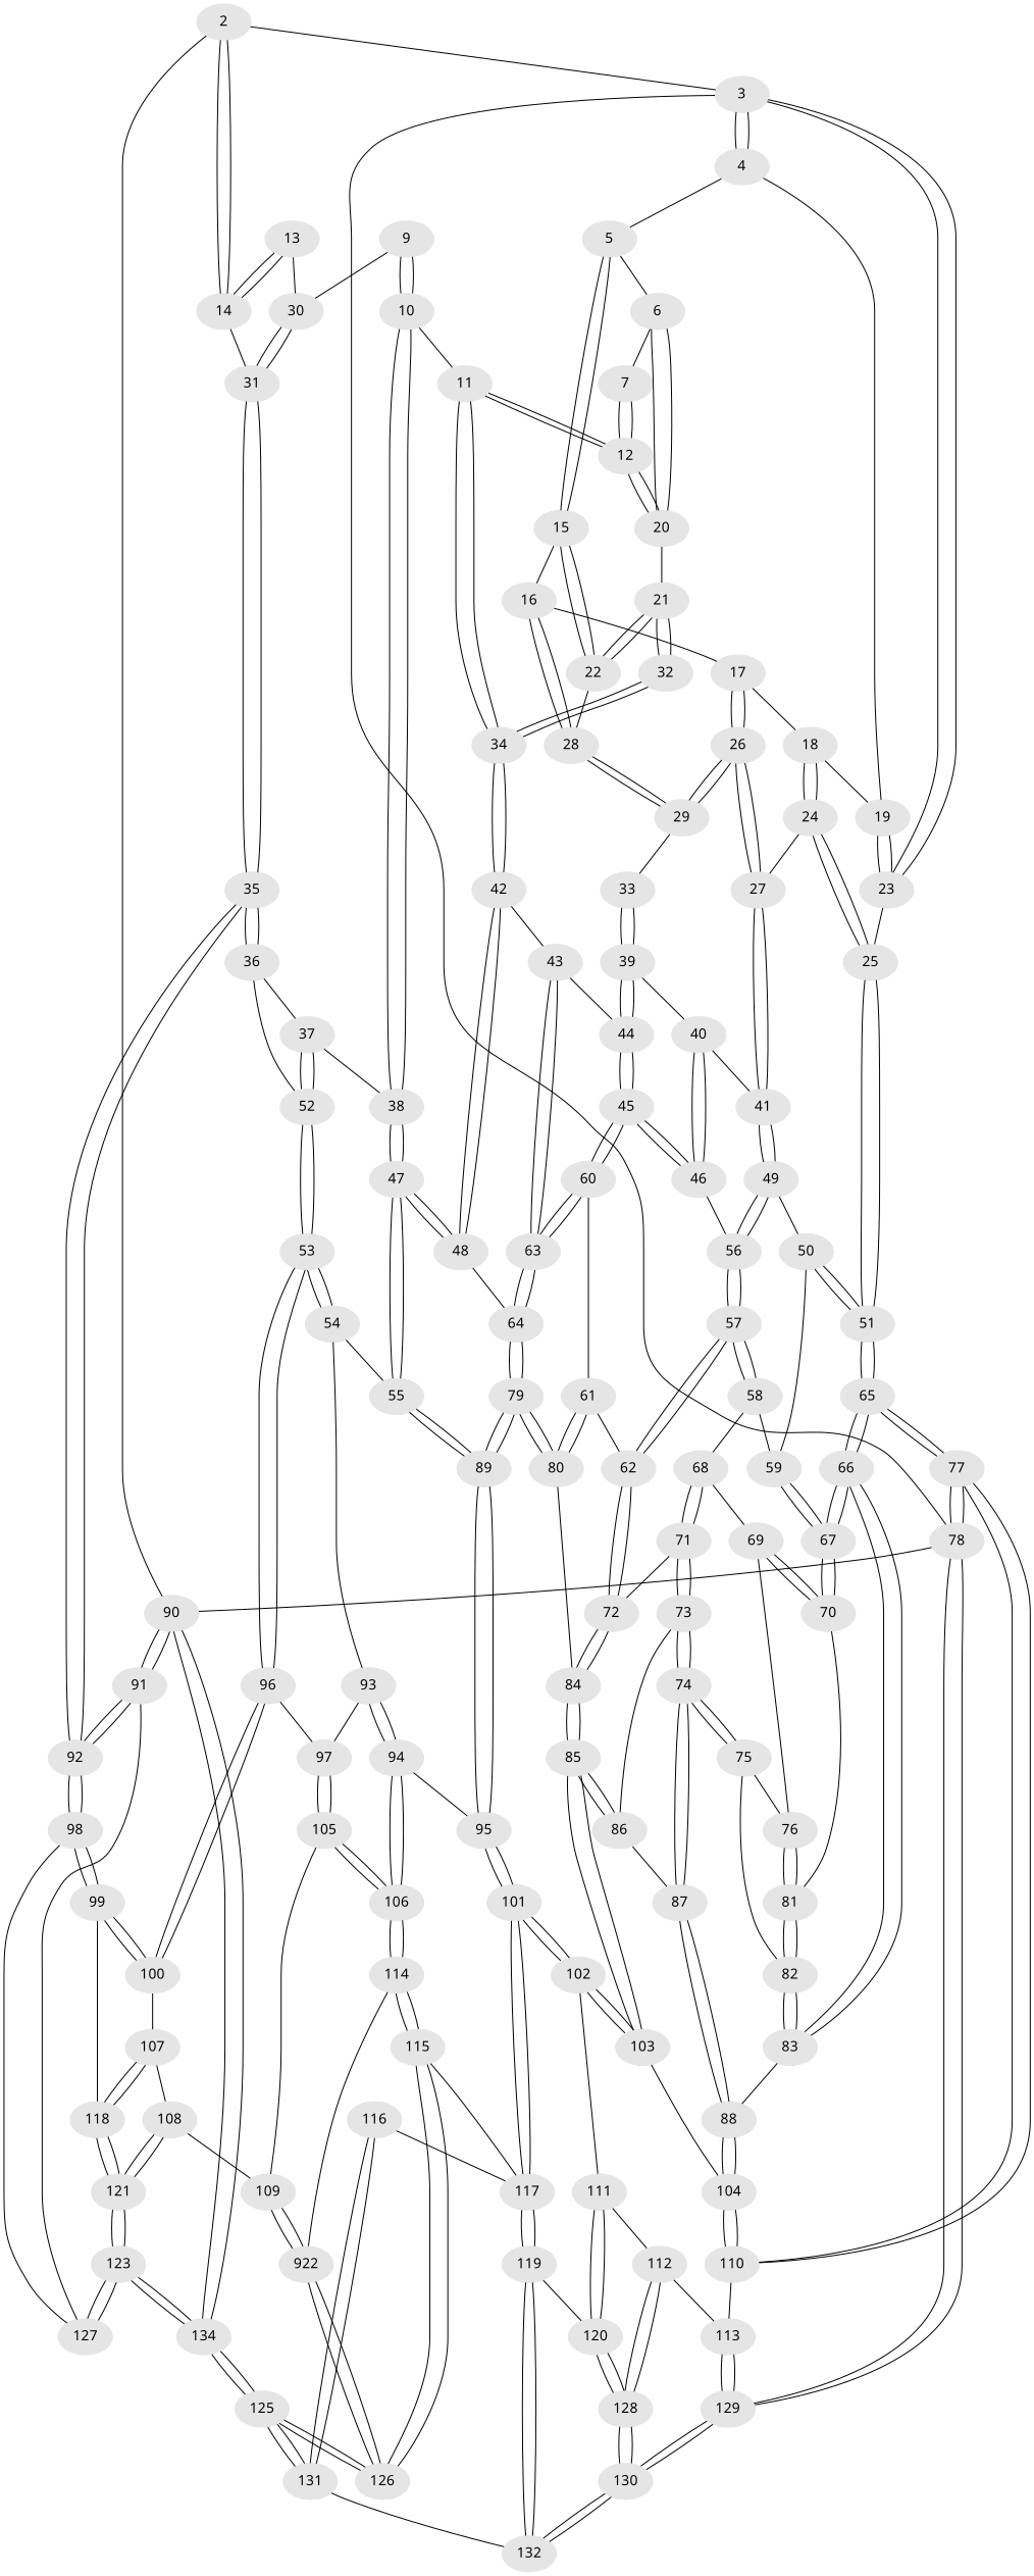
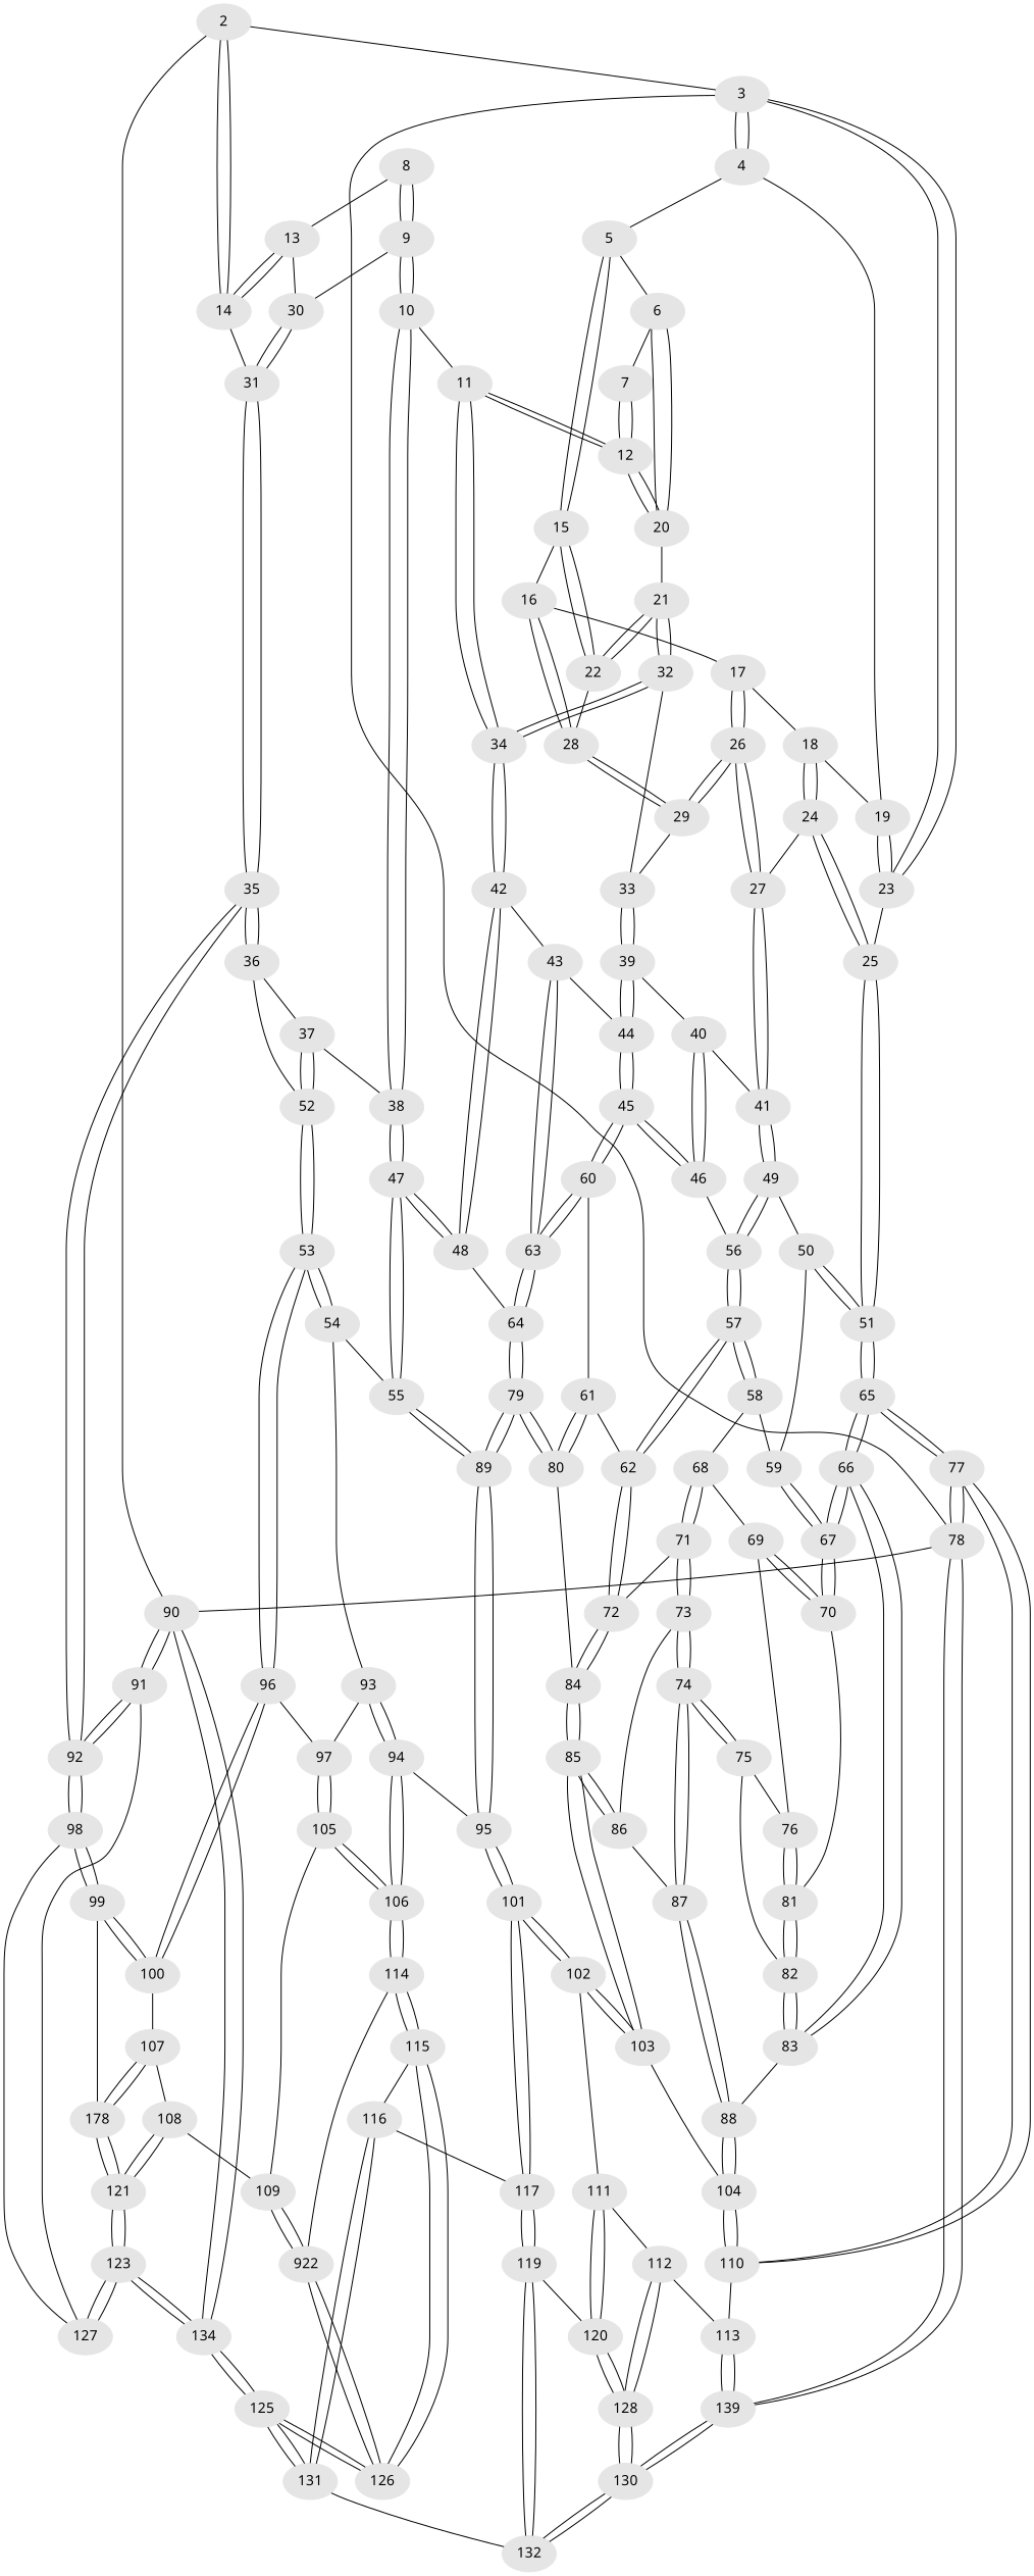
  graph {
    fontname="Noto Sans"
    node [color=gray90 fontname="Noto Sans" style=filled]
    edge [fontname="Noto Sans"]
    2
    3
    14
    90
+   8
    9
    13
    4
    23
    78
    31
    91
    n13 [label=134]
    5
    19
    25
-   129
+   129 [label=139]
    6
    15
    7
    20
    16
    22
    12
    21
    10
    30
    11
    38
    34
    47
    42
    35
    17
    28
    18
    26
    29
    24
    27
    32
    33
    51
    41
    65
    49
    39
    36
    92
    40
    44
    43
    48
    37
    52
    98
    53
    55
    46
    45
    56
    50
    63
    64
    60
    61
    57
    89
    79
    59
    67
    66
    77
    54
    96
    93
    97
    100
    94
    95
    58
    62
    68
    72
    69
    71
    70
    80
    84
    83
    110
    88
    81
    76
    73
    82
    74
    86
    85
    75
    87
    113
    130
    104
    103
    101
    127
    125
    99
    106
    105
    114
    102
    117
    107
    109
-   118
+   118 [label=178]
    121
    108
    111
    119
    112
    120
    n124 [label=922]
    115
    123
    126
    128
    116
    131
    132
    2 -- 3
    2 -- 14
    2 -- 14
    2 -- 90
    3 -- 4
    3 -- 4
    3 -- 23
    3 -- 23
    3 -- 78
    14 -- 31
    90 -- 91
    90 -- 91
    90 -- n13
    90 -- n13
+   8 -- 9
+   8 -- 9
+   8 -- 13
    9 -- 10
    9 -- 10
    9 -- 30
    13 -- 14
    13 -- 14
    13 -- 30
    4 -- 5
    4 -- 19
    23 -- 25
    78 -- 90
    78 -- 129
    78 -- 129
    31 -- 35
    31 -- 35
    91 -- 92
    91 -- 92
    91 -- 127
    n13 -- 125
    n13 -- 125
    5 -- 6
    5 -- 15
    5 -- 15
    19 -- 23
    19 -- 23
    25 -- 51
    25 -- 51
    129 -- 130
    129 -- 130
    6 -- 7
    6 -- 20
    6 -- 20
    15 -- 16
    15 -- 22
    15 -- 22
    7 -- 12
    7 -- 12
    20 -- 21
    16 -- 17
    16 -- 28
    16 -- 28
    22 -- 28
    12 -- 20
    12 -- 20
    21 -- 22
    21 -- 22
    21 -- 32
    21 -- 32
    10 -- 11
    10 -- 38
    10 -- 38
    30 -- 31
    30 -- 31
    11 -- 12
    11 -- 12
    11 -- 34
    11 -- 34
    38 -- 47
    38 -- 47
    34 -- 42
    34 -- 42
    47 -- 48
    47 -- 48
    47 -- 55
    47 -- 55
    42 -- 43
    42 -- 48
    42 -- 48
    35 -- 36
    35 -- 36
    35 -- 92
    35 -- 92
    17 -- 18
    17 -- 26
    17 -- 26
    28 -- 29
    28 -- 29
    18 -- 19
    18 -- 24
    18 -- 24
    26 -- 29
    26 -- 29
    26 -- 27
    26 -- 27
    29 -- 33
    24 -- 25
    24 -- 25
    24 -- 27
    27 -- 41
    27 -- 41
    32 -- 34
    32 -- 34
+   32 -- 33
    33 -- 39
    33 -- 39
    51 -- 65
    51 -- 65
    41 -- 49
    41 -- 49
    65 -- 66
    65 -- 66
    65 -- 77
    65 -- 77
    49 -- 56
    49 -- 56
    49 -- 50
    39 -- 40
    39 -- 44
    39 -- 44
    36 -- 37
    36 -- 52
    92 -- 98
    92 -- 98
    40 -- 41
    40 -- 46
    40 -- 46
    44 -- 45
    44 -- 45
    43 -- 44
    43 -- 63
    43 -- 63
    48 -- 64
    37 -- 38
    37 -- 52
    37 -- 52
    52 -- 53
    52 -- 53
    98 -- 127
    98 -- 99
    98 -- 99
    53 -- 54
    53 -- 54
    53 -- 96
    53 -- 96
    55 -- 89
    55 -- 89
    46 -- 56
    45 -- 46
    45 -- 46
    45 -- 60
    45 -- 60
    56 -- 57
    56 -- 57
    50 -- 51
    50 -- 51
    50 -- 59
    63 -- 64
    63 -- 64
    64 -- 79
    64 -- 79
    60 -- 63
    60 -- 63
    60 -- 61
    61 -- 62
    61 -- 80
    61 -- 80
    57 -- 58
    57 -- 58
    57 -- 62
    57 -- 62
    89 -- 95
    89 -- 95
    79 -- 89
    79 -- 89
    79 -- 80
    79 -- 80
    59 -- 67
    59 -- 67
    67 -- 70
    67 -- 70
    66 -- 67
    66 -- 67
    66 -- 83
    66 -- 83
    77 -- 78
    77 -- 78
    77 -- 110
    77 -- 110
    54 -- 55
    54 -- 93
    96 -- 97
    96 -- 100
    96 -- 100
    93 -- 97
    93 -- 94
    93 -- 94
    97 -- 105
    97 -- 105
    100 -- 107
    94 -- 95
    94 -- 106
    94 -- 106
    95 -- 101
    95 -- 101
    58 -- 59
    58 -- 68
    62 -- 72
    62 -- 72
    68 -- 69
    68 -- 71
    68 -- 71
    72 -- 84
    72 -- 84
    69 -- 70
    69 -- 70
    69 -- 76
    71 -- 72
    71 -- 73
    71 -- 73
    70 -- 81
    80 -- 84
    84 -- 85
    84 -- 85
    83 -- 88
    110 -- 113
    88 -- 104
    88 -- 104
    81 -- 82
    81 -- 82
    76 -- 81
    76 -- 81
    73 -- 74
    73 -- 74
    73 -- 86
    82 -- 83
    82 -- 83
    74 -- 75
    74 -- 75
    74 -- 87
    74 -- 87
    86 -- 87
    85 -- 86
    85 -- 86
    85 -- 103
    85 -- 103
    75 -- 76
    75 -- 82
    87 -- 88
    87 -- 88
    113 -- 129
    113 -- 129
    130 -- 132
    130 -- 132
    104 -- 110
    104 -- 110
    103 -- 104
    101 -- 102
    101 -- 102
    101 -- 117
    101 -- 117
    125 -- 126
    125 -- 126
    125 -- 131
    125 -- 131
    99 -- 100
    99 -- 100
    99 -- 118
    106 -- 114
    106 -- 114
    105 -- 106
    105 -- 106
    105 -- 109
    114 -- n124
    114 -- 115
    114 -- 115
    102 -- 103
    102 -- 103
    102 -- 111
    117 -- 119
    117 -- 119
    107 -- 118
    107 -- 118
    107 -- 108
    109 -- n124
    109 -- n124
    118 -- 121
    118 -- 121
    121 -- 123
    121 -- 123
    108 -- 109
    108 -- 121
    108 -- 121
    111 -- 112
    111 -- 120
    111 -- 120
    119 -- 120
    119 -- 132
    119 -- 132
    112 -- 113
    112 -- 128
    112 -- 128
    120 -- 128
    120 -- 128
    n124 -- 126
    n124 -- 126
    115 -- 126
    115 -- 126
-   115 -- 117
+   115 -- 116
    123 -- n13
    123 -- n13
    123 -- 127
    123 -- 127
    128 -- 130
    128 -- 130
    116 -- 117
    116 -- 131
    116 -- 131
    131 -- 132
  }
